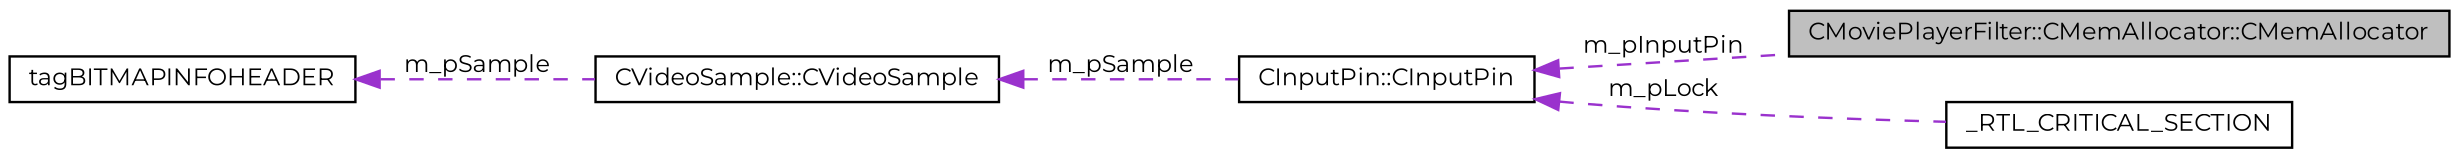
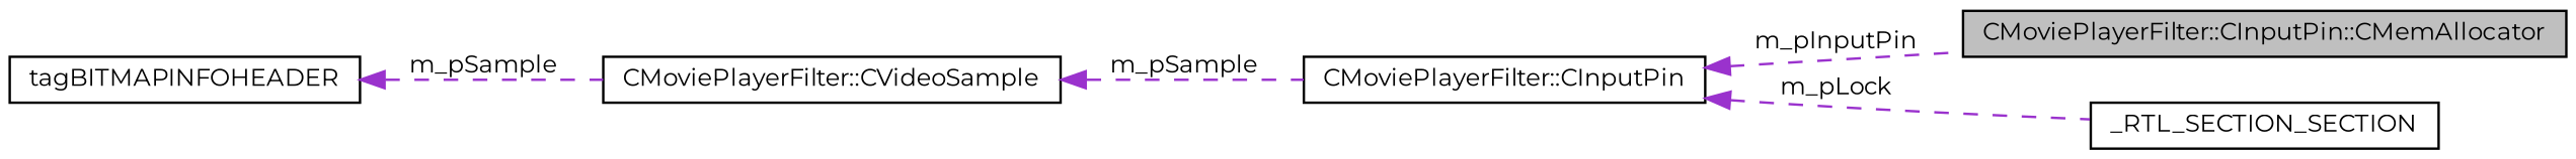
  digraph {
    fontname=Montserrat
    rankdir=LR
    node [color=black fillcolor=white fontname=Montserrat fontsize=10 shape=record style=filled]
    edge [color=darkorchid3 dir=back fontname=Montserrat fontsize=10 labelfontname=Helvetica labelfontsize=10 style=dashed]
-   n1 [fillcolor=grey75 fontcolor=black height=0.2 label="CMoviePlayerFilter::CMemAllocator::CMemAllocator" width=0.4]
-   n2 [height=0.2 label="CInputPin::CInputPin" width=0.4]
-   n3 [height=0.2 label=_RTL_CRITICAL_SECTION width=0.4]
-   n4 [height=0.2 label="CVideoSample::CVideoSample" width=0.4]
+   n1 [fillcolor=grey75 fontcolor=black height=0.2 label="CMoviePlayerFilter::CInputPin::CMemAllocator" width=0.4]
+   n2 [height=0.2 label="CMoviePlayerFilter::CInputPin" width=0.4]
+   n3 [height=0.2 label=_RTL_SECTION_SECTION width=0.4]
+   n4 [height=0.2 label="CMoviePlayerFilter::CVideoSample" width=0.4]
    n5 [height=0.2 label=tagBITMAPINFOHEADER width=0.4]
    n2 -> n1 [label=" m_pInputPin"]
    n2 -> n3 [label=" m_pLock"]
    n4 -> n2 [label=" m_pSample"]
    n5 -> n4 [label=" m_pSample"]
  }
